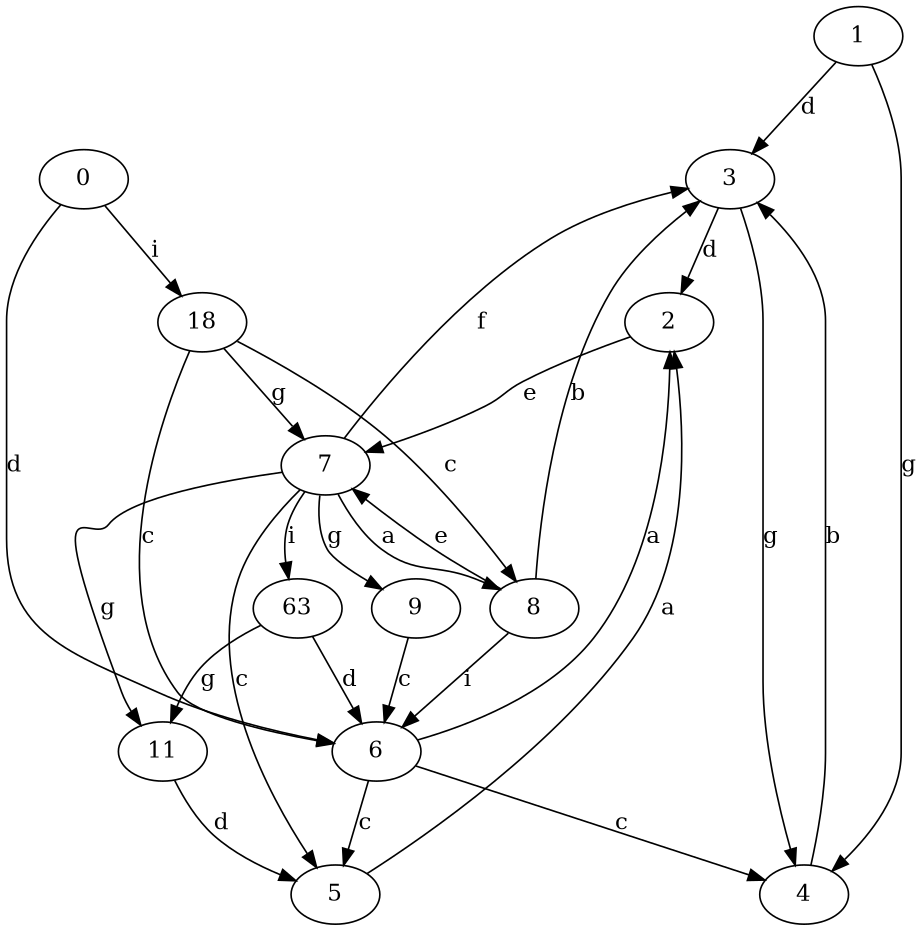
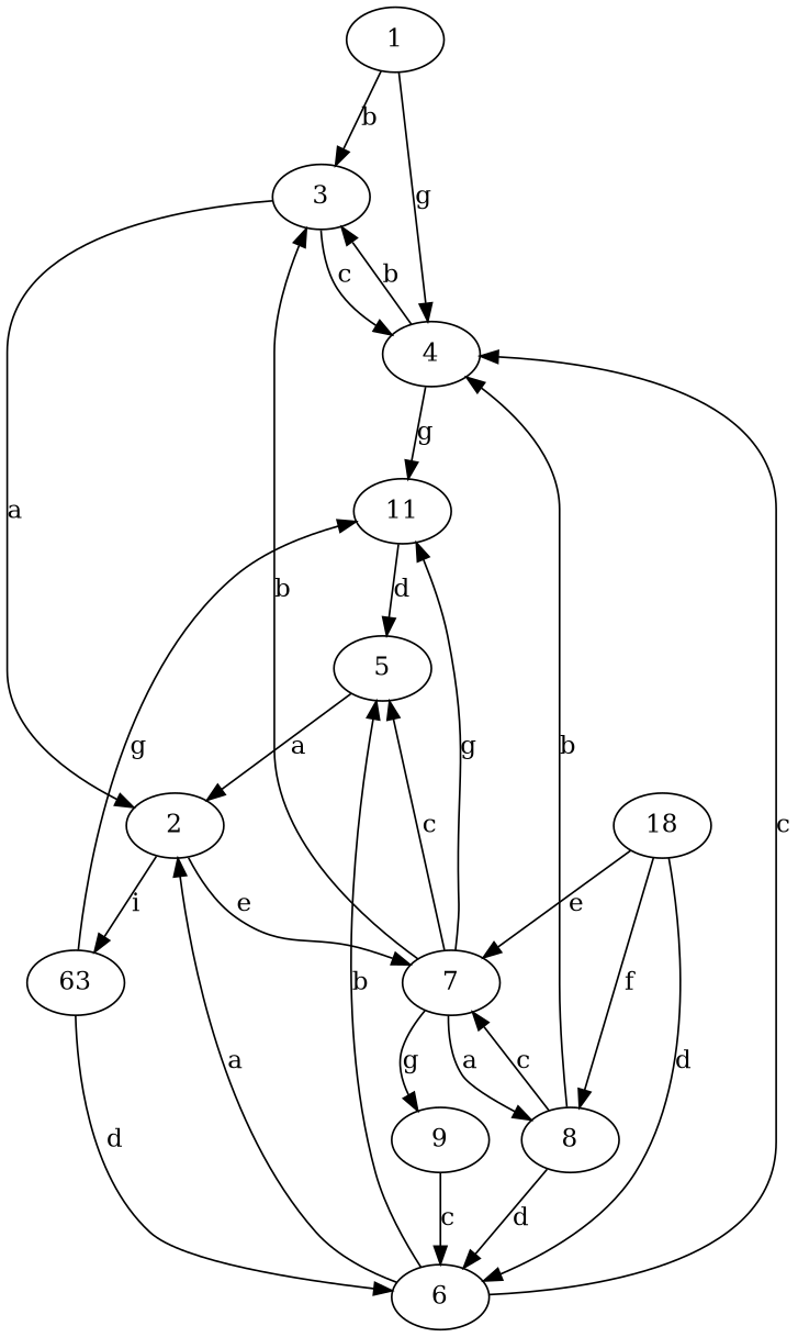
  strict digraph {
    1
    3
    4
    2
    11
    5
    7
    n8 [label=63]
    8
    9
    6
-   0
    n13 [label=18]
-   1 -> 3 [label=d]
+   1 -> 3 [label=b]
    1 -> 4 [label=g]
-   3 -> 4 [label=g]
-   3 -> 2 [label=d]
+   3 -> 4 [label=c]
+   3 -> 2 [label=a]
    4 -> 3 [label=b]
+   4 -> 11 [label=g]
    2 -> 7 [label=e]
-   7 -> n8 [label=i]
+   2 -> n8 [label=i]
    11 -> 5 [label=d]
    5 -> 2 [label=a]
-   7 -> 3 [label=f]
+   7 -> 3 [label=b]
    7 -> 11 [label=g]
    7 -> 5 [label=c]
    7 -> 8 [label=a]
    7 -> 9 [label=g]
    n8 -> 11 [label=g]
    n8 -> 6 [label=d]
-   8 -> 3 [label=b]
-   8 -> 7 [label=e]
-   8 -> 6 [label=i]
+   8 -> 4 [label=b]
+   8 -> 7 [label=c]
+   8 -> 6 [label=d]
    9 -> 6 [label=c]
    6 -> 4 [label=c]
    6 -> 2 [label=a]
-   6 -> 5 [label=c]
-   0 -> 6 [label=d]
-   0 -> n13 [label=i]
-   n13 -> 7 [label=g]
-   n13 -> 8 [label=c]
-   n13 -> 6 [label=c]
+   6 -> 5 [label=b]
+   n13 -> 7 [label=e]
+   n13 -> 8 [label=f]
+   n13 -> 6 [label=d]
  }
